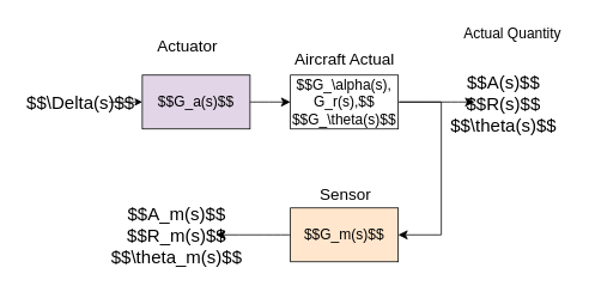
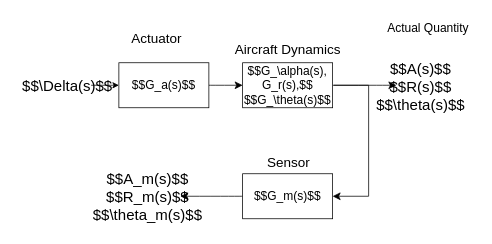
  <mxCell id="0" />
  <mxCell id="1" parent="0" />
  <mxCell id="2" value="$$\Delta(s)$$" style="text;html=1;align=center;verticalAlign=middle;resizable=0;points=[];autosize=1;strokeColor=none;fillColor=none;fontSize=20;movable=0;rotatable=0;deletable=0;editable=0;locked=1;connectable=0;" vertex="1" parent="1"><mxGeometry x="20" y="95" width="138" height="36" as="geometry" /></mxCell>
  <mxCell id="3" style="edgeStyle=none;curved=1;rounded=0;orthogonalLoop=1;jettySize=auto;html=1;entryX=0;entryY=0.5;entryDx=0;entryDy=0;fontSize=12;startSize=8;endSize=8;" edge="1" parent="1" source="4" target="7"><mxGeometry relative="1" as="geometry" /></mxCell>
- <mxCell id="4" value="$$G_a(s)$$" style="rounded=0;whiteSpace=wrap;html=1;fontSize=16;fillColor=#e1d5e7;" vertex="1" parent="1"><mxGeometry x="158" y="83" width="120" height="60" as="geometry" /></mxCell>
+ <mxCell id="4" value="$$G_a(s)$$" style="rounded=0;whiteSpace=wrap;html=1;fontSize=16;" vertex="1" parent="1"><mxGeometry x="158" y="83" width="120" height="60" as="geometry" /></mxCell>
  <mxCell id="5" value="Actuator" style="text;html=1;align=center;verticalAlign=middle;resizable=0;points=[];autosize=1;strokeColor=none;fillColor=none;fontSize=18;" vertex="1" parent="1"><mxGeometry x="165.5" y="34" width="85" height="34" as="geometry" /></mxCell>
  <mxCell id="6" style="edgeStyle=none;curved=0;rounded=0;orthogonalLoop=1;jettySize=auto;html=1;entryX=1;entryY=0.5;entryDx=0;entryDy=0;fontSize=12;startSize=8;endSize=8;" edge="1" parent="1" source="7" target="11"><mxGeometry relative="1" as="geometry"><Array as="points"><mxPoint x="491" y="113" /><mxPoint x="491" y="261" /></Array></mxGeometry></mxCell>
  <mxCell id="7" value="$$G_\alpha(s), G_r(s),$$&lt;div&gt;$$G_\theta(s)$$&lt;/div&gt;" style="rounded=0;html=1;fontSize=16;whiteSpace=wrap;" vertex="1" parent="1"><mxGeometry x="323" y="83" width="120" height="60" as="geometry" /></mxCell>
- <mxCell id="8" value="Aircraft Actual" style="text;html=1;align=center;verticalAlign=middle;resizable=0;points=[];autosize=1;strokeColor=none;fillColor=none;fontSize=18;" vertex="1" parent="1"><mxGeometry x="303.5" y="49" width="159" height="34" as="geometry" /></mxCell>
+ <mxCell id="8" value="Aircraft Dynamics" style="text;html=1;align=center;verticalAlign=middle;resizable=0;points=[];autosize=1;strokeColor=none;fillColor=none;fontSize=18;" vertex="1" parent="1"><mxGeometry x="303.5" y="49" width="159" height="34" as="geometry" /></mxCell>
  <mxCell id="9" style="edgeStyle=none;curved=1;rounded=0;orthogonalLoop=1;jettySize=auto;html=1;exitX=0.25;exitY=1;exitDx=0;exitDy=0;fontSize=12;startSize=8;endSize=8;" edge="1" parent="1" source="7" target="7"><mxGeometry relative="1" as="geometry" /></mxCell>
  <mxCell id="10" style="edgeStyle=none;curved=1;rounded=0;orthogonalLoop=1;jettySize=auto;html=1;fontSize=12;startSize=8;endSize=8;movable=1;resizable=1;rotatable=1;deletable=1;editable=1;locked=0;connectable=1;" edge="1" parent="1" source="11"><mxGeometry relative="1" as="geometry"><mxPoint x="240" y="261" as="targetPoint" /></mxGeometry></mxCell>
- <mxCell id="11" value="$$G_m(s)$$" style="rounded=0;whiteSpace=wrap;html=1;fontSize=16;fillColor=#ffe6cc;" vertex="1" parent="1"><mxGeometry x="323" y="231" width="120" height="60" as="geometry" /></mxCell>
+ <mxCell id="11" value="$$G_m(s)$$" style="rounded=0;whiteSpace=wrap;html=1;fontSize=16;" vertex="1" parent="1"><mxGeometry x="323" y="231" width="120" height="60" as="geometry" /></mxCell>
  <mxCell id="12" value="Sensor" style="text;html=1;align=center;verticalAlign=middle;resizable=0;points=[];autosize=1;strokeColor=none;fillColor=none;fontSize=18;" vertex="1" parent="1"><mxGeometry x="346.5" y="199" width="75" height="34" as="geometry" /></mxCell>
  <mxCell id="13" value="$$A_m(s)$$&lt;div&gt;&lt;span style=&quot;background-color: transparent; color: light-dark(rgb(0, 0, 0), rgb(255, 255, 255));&quot;&gt;$$R_m(s)$$&lt;/span&gt;&lt;div&gt;$$\theta_m(s)$$&lt;/div&gt;&lt;/div&gt;" style="text;html=1;align=center;verticalAlign=middle;resizable=0;points=[];autosize=1;strokeColor=none;fillColor=none;fontSize=20;rotation=0;movable=0;rotatable=0;deletable=0;editable=0;locked=1;connectable=0;" vertex="1" parent="1"><mxGeometry x="114" y="219" width="164" height="84" as="geometry" /></mxCell>
  <mxCell id="14" style="edgeStyle=none;curved=1;rounded=0;orthogonalLoop=1;jettySize=auto;html=1;fontSize=12;startSize=8;endSize=8;startArrow=classic;startFill=1;endArrow=none;" edge="1" parent="1"><mxGeometry relative="1" as="geometry"><mxPoint x="444.423" y="113" as="targetPoint" /><mxPoint x="528" y="113" as="sourcePoint" /></mxGeometry></mxCell>
  <mxCell id="15" value="$$A(s)$$&lt;div&gt;$$R(s)$$&lt;/div&gt;&lt;div&gt;&lt;span style=&quot;background-color: transparent; color: light-dark(rgb(0, 0, 0), rgb(255, 255, 255));&quot;&gt;$$\theta(s)$$&lt;/span&gt;&lt;/div&gt;" style="text;html=1;align=center;verticalAlign=middle;resizable=0;points=[];autosize=1;strokeColor=none;fillColor=none;fontSize=20;movable=0;rotatable=0;deletable=0;editable=0;locked=1;connectable=0;" vertex="1" parent="1"><mxGeometry x="492" y="72" width="136" height="84" as="geometry" /></mxCell>
  <mxCell id="16" style="edgeStyle=none;curved=1;rounded=0;orthogonalLoop=1;jettySize=auto;html=1;fontSize=12;startArrow=classic;startFill=1;endArrow=none;" edge="1" parent="1" source="4"><mxGeometry relative="1" as="geometry"><mxPoint x="121" y="113" as="targetPoint" /></mxGeometry></mxCell>
  <mxCell id="17" value="Actual Quantity" style="text;html=1;align=center;verticalAlign=middle;resizable=0;points=[];autosize=1;strokeColor=none;fillColor=none;fontSize=16;" vertex="1" parent="1"><mxGeometry x="506.5" y="20" width="127" height="31" as="geometry" /></mxCell>
